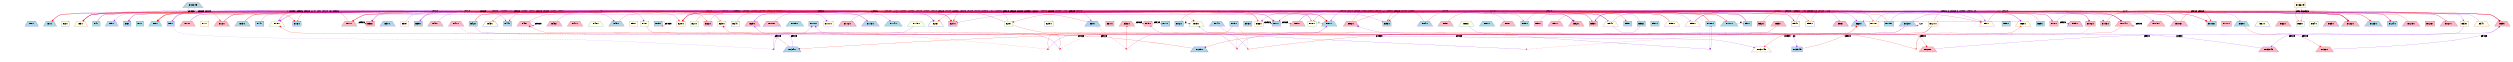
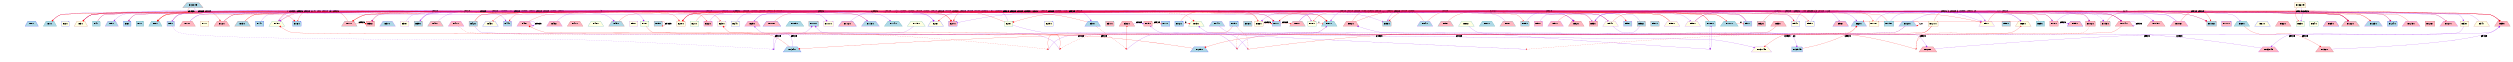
  digraph {
    node [shape=trapezium style=filled color=brown fillcolor=lightblue]
    rankInputs [shape=circle style=invisible color="" fillcolor=""]
    n2 [color=blue label="#0:1"]
    n3 [color=teal label="#1:1"]
    n4 [color=blue fillcolor=lightyellow label="#2:1" shape=note]
    n5 [fillcolor=lightyellow label="#3:1"]
    n6 [color=teal label="#4:1" shape=note]
    n7 [color=purple label="#5:1"]
    n8 [color=blue label="#6:1" shape=note]
    n9 [color=teal label="#7:1" shape=note]
    n10 [color=teal label="#8:1"]
    n11 [color=purple label="#9:1" shape=note]
    n12 [fillcolor=lightpink label="#10:1"]
    n13 [fillcolor=lightyellow label="#11:1" shape=note]
    n14 [fillcolor=lightpink label="#12:1"]
    n15 [label="#13:1"]
    n16 [color=blue label="#14:1" shape=note]
    n17 [color=teal fillcolor=lightyellow label="#15:1"]
    n18 [color=blue label="#16:1" shape=note]
    n19 [color=teal fillcolor=lightpink label="#17:1"]
    n20 [color=teal fillcolor=lightyellow label="#18:1" shape=note]
    n21 [label="#19:1" shape=note]
    n22 [fillcolor=lightyellow label="#20:1" shape=note]
    n23 [color=teal fillcolor=lightyellow label="#21:1" shape=note]
    n24 [color=purple fillcolor=lightpink label="#22:1" shape=note]
    n25 [color=purple fillcolor=lightyellow label="#23:1" shape=note]
    n26 [color=blue fillcolor=lightyellow label="#24:1" shape=note]
    n27 [color=purple fillcolor=lightpink label="#25:1"]
    n28 [color=blue fillcolor=lightyellow label="#26:1"]
    n29 [color=blue fillcolor=lightpink label="#27:1" shape=note]
    n30 [color=teal fillcolor=lightyellow label="#28:1" shape=note]
    n31 [color=blue fillcolor=lightyellow label="#29:1" shape=note]
    n32 [color=blue label="#30:1"]
    n33 [color=teal fillcolor=lightpink label="#31:1" shape=note]
    n34 [fillcolor=lightpink label="#32:1"]
    n35 [fillcolor=lightyellow label="#33:1" shape=note]
    n36 [fillcolor=lightyellow label="#34:1"]
    n37 [fillcolor=lightpink label="#35:1"]
    n38 [fillcolor=lightpink label="#36:1" shape=note]
    n39 [color=purple label="#37:1"]
    n40 [color=purple fillcolor=lightyellow label="#38:1" shape=note]
    n41 [label="#39:1" shape=note]
    n42 [color=teal fillcolor=lightpink label="#40:1"]
    n43 [color=purple fillcolor=lightpink label="#41:1"]
    n44 [label="#42:1" shape=note]
    n45 [color=blue fillcolor=lightyellow label="#43:1"]
    n46 [color=purple label="#44:1" shape=note]
    n47 [color=purple fillcolor=lightpink label="#45:1"]
    n48 [color=purple fillcolor=lightpink label="#46:1"]
    n49 [fillcolor=lightpink label="#47:1"]
    n50 [color=teal fillcolor=lightyellow label="#48:1"]
    n51 [label="#49:1"]
    n52 [color=purple fillcolor=lightyellow label="#50:1" shape=note]
    n53 [color=purple label="#51:1" shape=note]
    n54 [color=teal fillcolor=lightpink label="#52:1" shape=note]
    n55 [fillcolor=lightpink label="#53:1"]
    n56 [color=blue fillcolor=lightyellow label="#54:1" shape=note]
    n57 [color=blue fillcolor=lightyellow label="#55:1" shape=note]
    n58 [color=blue fillcolor=lightpink label="#56:1"]
    n59 [color=purple fillcolor=lightyellow label="#57:1"]
    n60 [label="#58:1" shape=note]
    n61 [color=blue fillcolor=lightpink label="#59:1"]
    n62 [color=teal label="#60:1"]
    n63 [color=blue fillcolor=lightyellow label="#61:1"]
    n64 [fillcolor=lightpink label="#62:1"]
    n65 [color=teal fillcolor=lightyellow label="#63:1" shape=note]
    n66 [color=teal fillcolor=lightyellow label="#64:1" shape=note]
    n67 [color=blue fillcolor=lightpink label="#65:1"]
    n68 [fillcolor=lightyellow label="#66:1" shape=note]
    n69 [color=purple label="#67:1"]
    n70 [fillcolor=lightyellow label="#68:1"]
    n71 [color=teal label="#69:1" shape=note]
    n72 [fillcolor=lightpink label="#70:1" shape=note]
    n73 [color=blue label="#71:1" shape=note]
    n74 [color=blue label="#72:1" shape=note]
    n75 [color=teal fillcolor=lightyellow label="#73:1"]
    n76 [color=purple label="#74:1"]
    n77 [color=blue label="#75:1" shape=note]
    n78 [label="#76:1" shape=note]
    n79 [color=purple label="#77:1" shape=note]
    n80 [color=teal fillcolor=lightyellow label="#78:1" shape=note]
    n81 [fillcolor=lightpink label="#79:1" shape=note]
    n82 [color=teal fillcolor=lightpink label="#80:1"]
    n83 [color=teal label="#81:1"]
    n84 [fillcolor=lightpink label="#82:1"]
    n85 [label="#83:1" shape=note]
    n86 [color=purple label="#84:1"]
    n87 [color=teal fillcolor=lightpink label="#85:1"]
    n88 [color=teal fillcolor=lightyellow label="#86:1"]
    n89 [color=teal label="#87:1"]
    n90 [color=teal fillcolor=lightpink label="#88:1"]
    n91 [label="#89:1" shape=note]
    n92 [color=purple fillcolor=lightpink label="#90:1" shape=note]
    n93 [color=purple fillcolor=lightpink label="#91:1"]
    n94 [fillcolor=lightpink label="#92:1"]
    n95 [fillcolor=lightpink label="#93:1" shape=note]
    n96 [color=purple fillcolor=lightyellow label="#94:1"]
    n97 [color=purple label="#95:1" shape=note]
    n98 [label="#96:1" shape=note]
    n99 [label="#97:1" shape=note]
    n100 [color=purple fillcolor=lightyellow label="#98:1"]
    n101 [color=purple fillcolor=lightyellow label="#99:1"]
    n102 [color=teal label="#100:1" shape=note]
    n103 [color=teal label="#101:1"]
    n104 [fillcolor=lightpink label="#102:1" shape=note]
    n105 [color=teal fillcolor=lightpink label="#103:1" shape=note]
    n106 [fillcolor=lightpink label="#104:1"]
    n107 [fillcolor=lightpink label="#105:1"]
    n108 [color=purple fillcolor=lightpink label="#106:1"]
    n109 [color=blue fillcolor=lightpink label="#108:1"]
    n110 [color=teal label="#109:1"]
    n111 [label="#110:1" shape=note]
    n112 [color=purple fillcolor=lightyellow label="#111:1" shape=note]
    n113 [color=blue fillcolor=lightpink label="#112:1"]
    n114 [color=purple label="#113:1"]
    n115 [color=teal label="#114:1"]
    n116 [color=teal fillcolor=lightyellow label="#115:1"]
    n117 [label="#116:1" shape=note]
    n118 [color=blue fillcolor=lightpink label="#117:1" shape=note]
    n119 [fillcolor=lightyellow label="#118:1" shape=note]
    n120 [color=teal label="#119:1" shape=note]
    n121 [color=purple label="#120:1"]
    n122 [fillcolor=lightyellow label="#121:1" shape=note]
    n123 [color=teal fillcolor=lightpink label="#122:1"]
    n124 [color=purple label="#123:1"]
    n125 [color=blue label="#124:1" shape=note]
    n126 [color=purple fillcolor=lightpink label="#125:1"]
    n127 [fillcolor=lightpink label="#126:1" shape=note]
    n128 [color=purple fillcolor=lightpink label="#127:1"]
    rankOutputs [shape=circle style=invisible color="" fillcolor=""]
    n130 [fillcolor=lightpink label="#128:1"]
    143 [color=teal fillcolor=lightyellow shape=point]
    147 [color=teal fillcolor=lightpink shape=point]
    141 [color=purple fillcolor=lightpink shape=point]
    n134 [color=purple fillcolor=lightpink label="#133:49"]
    142 [color=blue fillcolor=lightyellow shape=point]
    140 [color=blue fillcolor=lightyellow shape=point]
    n137 [color=blue label="#134:1"]
    n138 [fillcolor=lightpink label="#132:7"]
    145 [fillcolor=lightpink shape=point]
    n140 [color=purple fillcolor=lightyellow label="#137:49"]
    146 [color=blue fillcolor=lightyellow shape=point]
    139 [color=teal fillcolor=lightpink shape=point]
    144 [fillcolor=lightyellow shape=point]
    n144 [color=purple label="#135:49" shape=note]
    n145 [color=blue label="#129:7"]
    n146 [label="#130:49"]
    n147 [fillcolor=lightyellow label="#136:49" shape=note]
    subgraph sub_1 {
      rank=same
      rankdir=TB
      rankInputs
      n2
      n3
      n4
      n5
      n6
      n7
      n8
      n9
      n10
      n11
      n12
      n13
      n14
      n15
      n16
      n17
      n18
      n19
      n20
      n21
      n22
      n23
      n24
      n25
      n26
      n27
      n28
      n29
      n30
      n31
      n32
      n33
      n34
      n35
      n36
      n37
      n38
      n39
      n40
      n41
      n42
      n43
      n44
      n45
      n46
      n47
      n48
      n49
      n50
      n51
      n52
      n53
      n54
      n55
      n56
      n57
      n58
      n59
      n60
      n61
      n62
      n63
      n64
      n65
      n66
      n67
      n68
      n69
      n70
      n71
      n72
      n73
      n74
      n75
      n76
      n77
      n78
      n79
      n80
      n81
      n82
      n83
      n84
      n85
      n86
      n87
      n88
      n89
      n90
      n91
      n92
      n93
      n94
      n95
      n96
      n97
      n98
      n99
      n100
      n101
      n102
      n103
      n104
      n105
      n106
      n107
      n108
      n109
      n110
      n111
      n112
      n113
      n114
      n115
      n116
      n117
      n118
      n119
      n120
      n121
      n122
      n123
      n124
      n125
      n126
      n127
      n128
    }
    subgraph sub_2 {
      rank=same
      rankdir=TB
      rankOutputs
      n130
    }
    rankInputs -> n2 [style=invis]
    rankInputs -> rankOutputs [color=invis]
    n2 -> n3 [style=invis]
    n3 -> n4 [style=invis]
    n3 -> n46 [arrowhead=diamond color=purple label=65535]
    n4 -> n5 [style=invis]
    n5 -> n6 [style=invis]
    n5 -> n57 [arrowhead=tee color=red label=65535]
    n5 -> n101 [arrowhead=tee color=purple label=65535]
    n5 -> n123 [arrowhead=box color=purple label=1]
    n6 -> n7 [style=invis]
    n6 -> n37 [arrowhead=diamond color=purple label=65535]
    n6 -> n123 [arrowhead=diamond color=red label=65535]
    n7 -> n8 [style=invis]
    n8 -> n9 [style=invis]
    n9 -> n10 [style=invis]
    n10 -> n11 [style=invis]
    n10 -> n29 [arrowhead=box color=red label=255]
    n10 -> n94 [arrowhead=box color=red label=65535]
    n11 -> n12 [style=invis]
    n11 -> n14 [arrowhead=diamond color=red label=65535]
    n11 -> n94 [arrowhead=box color=purple label=31]
    n11 -> 143 [arrowhead=box color=purple style=dashed]
    n12 -> n13 [style=invis]
    n12 -> n72 [arrowhead=diamond color=purple label=65535]
    n12 -> n115 [arrowhead=diamond color=purple label=65535]
    n13 -> n14 [style=invis]
    n14 -> n15 [style=invis]
    n14 -> n28 [arrowhead=tee color=purple label=65535]
    n14 -> n75 [arrowhead=box color=red label=65535 style=dashed]
    n14 -> n83 [arrowhead=box color=red label=65535]
    n15 -> n16 [style=invis]
    n15 -> n24 [arrowhead=tee color=red label=65535]
    n15 -> n91 [arrowhead=tee color=red label=65535]
    n16 -> n17 [style=invis]
    n16 -> n107 [arrowhead=box color=purple label=65535]
    n17 -> n18 [style=invis]
    n17 -> n22 [arrowhead=diamond color=red label=2047]
    n17 -> n25 [arrowhead=tee color=red label=1]
    n18 -> n19 [style=invis]
    n19 -> n5 [arrowhead=tee color=red label=65535]
    n19 -> n20 [style=invis]
    n19 -> n37 [arrowhead=tee color=red label=65535]
    n19 -> n37 [arrowhead=tee color=red label=1]
    n19 -> n38 [arrowhead=box color=red label=65535]
    n20 -> n21 [style=invis]
    n20 -> 147 [color=red dir=none]
    n21 -> n21 [arrowhead=tee color=red label=65535]
    n21 -> n22 [style=invis]
    n22 -> n23 [style=invis]
    n22 -> n114 [arrowhead=diamond color=purple label=65535]
    n23 -> n24 [style=invis]
    n23 -> n83 [arrowhead=tee color=red label=65535]
    n24 -> n25 [style=invis]
    n24 -> n79 [arrowhead=tee color=purple label=63]
    n25 -> n26 [style=invis]
    n26 -> n27 [style=invis]
    n26 -> n80 [arrowhead=tee color=purple label=65535]
    n27 -> n28 [style=invis]
    n27 -> n32 [arrowhead=diamond color=purple label=65535]
    n28 -> n29 [style=invis]
    n29 -> n30 [style=invis]
    n30 -> n27 [arrowhead=tee color=purple label=65535]
    n30 -> n28 [arrowhead=diamond color=red label=65535]
    n30 -> n31 [style=invis]
-   n30 -> n130 [arrowhead=box color=red label=65535]
+   n30 -> n130 [arrowhead=box color=purple label=65535]
    n31 -> n32 [style=invis]
    n32 -> n3 [arrowhead=tee color=red label=65535]
    n32 -> n33 [style=invis]
    n32 -> 141 [arrowhead=diamond color=red style=dashed]
    n33 -> n34 [style=invis]
    n34 -> n35 [style=invis]
    n34 -> n81 [arrowhead=diamond color=purple label=65535]
    n35 -> n36 [style=invis]
    n35 -> n134 [arrowhead=diamond color=purple label=65535]
    n36 -> n29 [arrowhead=tee color=purple label=65535]
    n36 -> n37 [style=invis]
    n37 -> n38 [style=invis]
    n38 -> n39 [style=invis]
    n39 -> n40 [style=invis]
    n40 -> n41 [style=invis]
    n40 -> n123 [arrowhead=tee color=purple label=1023]
    n41 -> n42 [style=invis]
    n41 -> n51 [arrowhead=box color=purple label=65535]
    n41 -> n95 [arrowhead=tee color=purple label=3]
    n42 -> n43 [style=invis]
    n42 -> n112 [arrowhead=box color=purple label=65535]
    n43 -> n44 [style=invis]
    n43 -> 142 [arrowhead=diamond color=red style=dashed]
    n44 -> n45 [style=invis]
    n44 -> n103 [arrowhead=tee color=red label=511]
    n44 -> n104 [arrowhead=tee color=red label=65535]
    n44 -> 140 [color=purple dir=none]
    n45 -> n46 [style=invis]
    n46 -> n47 [style=invis]
    n47 -> n47 [arrowhead=diamond color=purple label=65535]
    n47 -> n48 [style=invis]
    n47 -> n56 [arrowhead=diamond color=red label=65535]
    n48 -> n20 [arrowhead=box color=purple label=3]
    n48 -> n49 [style=invis]
    n49 -> n50 [style=invis]
    n50 -> n51 [style=invis]
    n51 -> n52 [style=invis]
    n51 -> n79 [arrowhead=diamond color=red label=65535]
    n52 -> n53 [style=invis]
    n53 -> n5 [arrowhead=diamond color=red label=65535]
    n53 -> n41 [arrowhead=diamond color=purple label=65535]
    n53 -> n54 [style=invis]
    n53 -> n68 [arrowhead=diamond color=purple label=65535]
    n54 -> n37 [arrowhead=diamond color=red label=65535]
    n54 -> n55 [style=invis]
    n55 -> n56 [style=invis]
    n55 -> n137 [arrowhead=box color=red label=65535]
    n56 -> n17 [arrowhead=diamond color=purple label=65535]
    n56 -> n57 [style=invis]
    n56 -> n104 [arrowhead=box color=purple label=255]
    n57 -> n58 [style=invis]
    n57 -> n69 [arrowhead=diamond color=purple label=65535]
    n58 -> n59 [style=invis]
    n59 -> n60 [style=invis]
    n59 -> n128 [arrowhead=tee color=red label=127]
    n60 -> n61 [style=invis]
    n61 -> n62 [style=invis]
    n62 -> n63 [style=invis]
    n62 -> n138 [arrowhead=diamond color=red label=65535]
    n63 -> n64 [style=invis]
    n64 -> n65 [style=invis]
    n65 -> n66 [style=invis]
    n66 -> n67 [style=invis]
    n67 -> n68 [style=invis]
    n68 -> n18 [arrowhead=tee color=red label=65535]
    n68 -> n69 [style=invis]
    n68 -> n79 [arrowhead=diamond color=red label=65535]
    n69 -> n70 [style=invis]
    n69 -> 145 [arrowhead=tee color=red style=dashed]
    n70 -> n69 [arrowhead=tee color=red label=127]
    n70 -> n71 [style=invis]
    n70 -> n95 [arrowhead=diamond color=purple label=65535]
    n71 -> n72 [style=invis]
    n71 -> n85 [arrowhead=diamond color=red label=65535]
    n72 -> n10 [arrowhead=box color=red label=65535]
    n72 -> n61 [arrowhead=box color=purple label=65535]
    n72 -> n73 [style=invis]
    n72 -> n125 [arrowhead=box color=purple label=2047]
    n73 -> n74 [style=invis]
    n74 -> n68 [arrowhead=tee color=red label=1]
    n74 -> n75 [style=invis]
    n74 -> n75 [arrowhead=diamond color=red label=3]
    n75 -> n76 [style=invis]
    n76 -> n77 [style=invis]
    n76 -> n140 [arrowhead=diamond color=purple label=65535]
    n77 -> n78 [style=invis]
    n77 -> 142 [color=red dir=none]
    n77 -> 146 [arrowhead=tee color=red style=dashed]
    n78 -> n79 [style=invis]
    n79 -> n80 [style=invis]
    n79 -> n82 [arrowhead=diamond color=red label=65535]
    n80 -> n29 [arrowhead=diamond color=red label=65535]
    n80 -> n81 [style=invis]
    n80 -> n83 [arrowhead=tee color=red label=1]
    n81 -> n73 [arrowhead=tee color=red label=65535]
    n81 -> n82 [style=invis]
    n82 -> n70 [arrowhead=box color=purple label=65535]
    n82 -> n83 [style=invis]
    n82 -> n96 [arrowhead=tee color=purple label=65535]
    n83 -> n84 [style=invis]
    n83 -> 139 [arrowhead=diamond color=red style=dashed]
    n84 -> n85 [style=invis]
    n84 -> n97 [arrowhead=diamond color=red label=4095]
    n84 -> n106 [arrowhead=tee color=red label=65535]
    n85 -> n86 [style=invis]
    n86 -> n30 [arrowhead=box color=red label=65535]
    n86 -> n87 [style=invis]
    n86 -> n123 [arrowhead=tee color=red label=65535]
    n87 -> n59 [arrowhead=diamond color=red label=32767]
    n87 -> n88 [style=invis]
    n88 -> n89 [style=invis]
    n88 -> 144 [color=purple dir=none]
    n89 -> n90 [style=invis]
    n90 -> n83 [arrowhead=diamond color=purple label=65535]
    n90 -> n91 [style=invis]
    n91 -> n92 [style=invis]
    n91 -> n94 [arrowhead=diamond color=purple label=65535]
    n92 -> n59 [arrowhead=diamond color=purple label=63]
    n92 -> n93 [style=invis]
    n93 -> n94 [style=invis]
    n93 -> n106 [arrowhead=diamond color=red label=65535]
    n94 -> n95 [style=invis]
    n95 -> n58 [arrowhead=tee color=purple label=1023]
    n95 -> n80 [arrowhead=tee color=red label=127]
    n95 -> n96 [style=invis]
    n95 -> n106 [arrowhead=box color=purple label=65535]
    n96 -> n7 [arrowhead=diamond color=purple label=19]
    n96 -> n79 [arrowhead=diamond color=red label=65535]
    n96 -> n97 [style=invis]
    n96 -> n119 [arrowhead=tee color=red label=65535]
    n96 -> n144 [arrowhead=box color=purple label=63]
    n97 -> n98 [style=invis]
    n98 -> n11 [arrowhead=tee color=purple label=65535]
    n98 -> n99 [style=invis]
    n98 -> 141 [color=purple dir=none]
    n99 -> n100 [style=invis]
    n100 -> n19 [arrowhead=box color=red label=65535]
    n100 -> n45 [arrowhead=tee color=red label=65535]
    n100 -> n101 [style=invis]
    n101 -> n35 [arrowhead=diamond color=purple label=65535]
    n101 -> n102 [style=invis]
    n101 -> n105 [arrowhead=box color=purple label=63 style=dashed]
    n101 -> n125 [arrowhead=tee color=red label=65535]
    n102 -> n10 [arrowhead=box color=red label=65535]
    n102 -> n22 [arrowhead=tee color=red label=16383]
    n102 -> n103 [style=invis]
    n102 -> 144 [arrowhead=box color=purple style=dashed]
    n103 -> n22 [arrowhead=diamond color=red label=65535]
    n103 -> n53 [arrowhead=tee color=red label=31]
    n103 -> n104 [style=invis]
    n104 -> n105 [style=invis]
    n104 -> 147 [arrowhead=tee color=red style=dashed]
    n105 -> n106 [style=invis]
    n105 -> n117 [arrowhead=diamond color=red label=65535]
    n106 -> n38 [arrowhead=box color=purple label=65535]
    n106 -> n106 [arrowhead=tee color=purple label=65535]
    n106 -> n107 [style=invis]
    n106 -> 146 [color=red dir=none]
    n107 -> n108 [style=invis]
    n108 -> n17 [arrowhead=box color=purple label=65535]
-   n108 -> n85 [arrowhead=diamond color=red label=65535]
+   n108 -> n85 [arrowhead=diamond color=purple label=65535]
    n108 -> n124 [arrowhead=diamond color=red label=65535]
    n109 -> n29 [arrowhead=tee color=red label=65535]
    n109 -> n110 [style=invis]
    n110 -> n111 [style=invis]
    n111 -> n112 [style=invis]
    n112 -> n113 [style=invis]
    n113 -> n28 [arrowhead=box color=purple label=65535]
    n113 -> n114 [style=invis]
    n114 -> n3 [arrowhead=diamond color=red label=65535]
    n114 -> n115 [style=invis]
    n115 -> n116 [style=invis]
    n116 -> n117 [style=invis]
    n116 -> 143 [color=purple dir=none]
    n117 -> n118 [style=invis]
    n118 -> n119 [style=invis]
    n119 -> n59 [arrowhead=diamond color=purple label=3]
    n119 -> n120 [style=invis]
    n120 -> n38 [arrowhead=tee color=red label=65535]
    n120 -> n117 [arrowhead=diamond color=purple label=65535]
    n120 -> n121 [style=invis]
    n121 -> n62 [arrowhead=tee color=purple label=3]
    n121 -> n121 [arrowhead=diamond color=red label=127]
    n121 -> n122 [style=invis]
    n121 -> 140 [arrowhead=diamond color=red style=dashed]
    n121 -> 139 [color=purple dir=none]
    n122 -> n117 [arrowhead=box color=red label=65535]
    n122 -> n123 [style=invis]
    n122 -> n140 [arrowhead=diamond color=red label=65535]
    n122 -> n145 [arrowhead=box color=red label=65535]
    n123 -> n46 [arrowhead=diamond color=red label=65535]
    n123 -> n124 [style=invis]
    n124 -> n22 [arrowhead=tee color=red label=65535]
    n124 -> n125 [style=invis]
    n125 -> n126 [style=invis]
    n126 -> n8 [arrowhead=tee color=red label=65535]
    n126 -> n127 [style=invis]
    n127 -> n128 [style=invis]
    n128 -> n8 [arrowhead=diamond color=purple label=65535]
    rankOutputs -> n130 [style=invis]
    n130 -> n37 [arrowhead=diamond color=purple label=65535]
    143 -> n111 [arrowhead=box color=purple]
    147 -> n70 [arrowhead=tee color=red]
    141 -> n34 [arrowhead=tee color=red]
    n134 -> n84 [arrowhead=box color=purple label=65535]
    142 -> n83 [arrowhead=diamond color=purple]
    140 -> n47 [arrowhead=box color=red]
    n137 -> n17 [arrowhead=box color=red label=65535]
    n137 -> n27 [arrowhead=diamond color=purple label=65535]
    n138 -> n37 [arrowhead=diamond color=purple label=65535]
    145 -> n75 [arrowhead=diamond color=purple]
    146 -> n81 [arrowhead=tee color=purple]
    139 -> n111 [arrowhead=box color=purple]
    144 -> n102 [arrowhead=tee color=purple]
    n144 -> n69 [arrowhead=box color=red label=65535]
    n145 -> n25 [arrowhead=box color=red label=65535]
    n146 -> n18 [arrowhead=box color=red label=65535]
    n146 -> n85 [arrowhead=tee color=purple label=65535]
    n147 -> n65 [arrowhead=tee color=red label=65535]
    n147 -> n65 [arrowhead=tee color=purple label=65535]
  }
